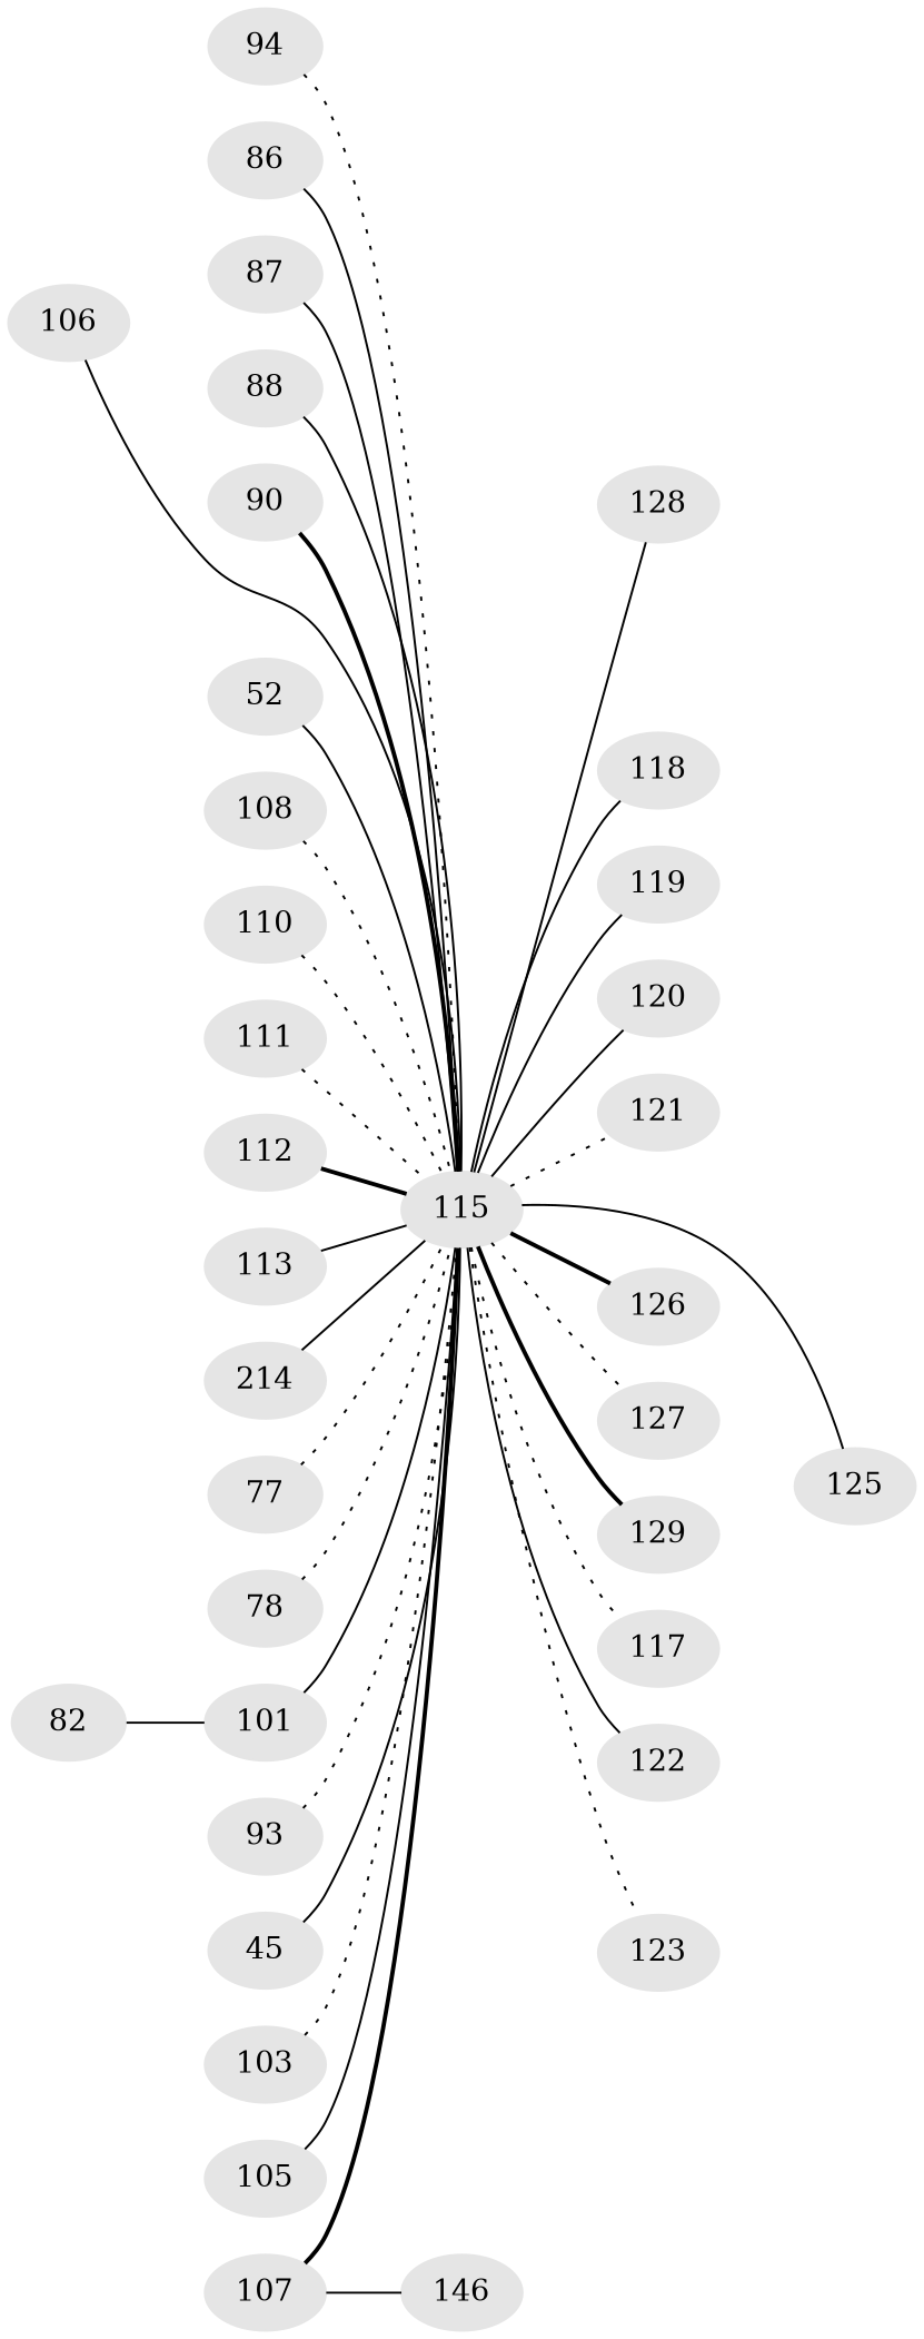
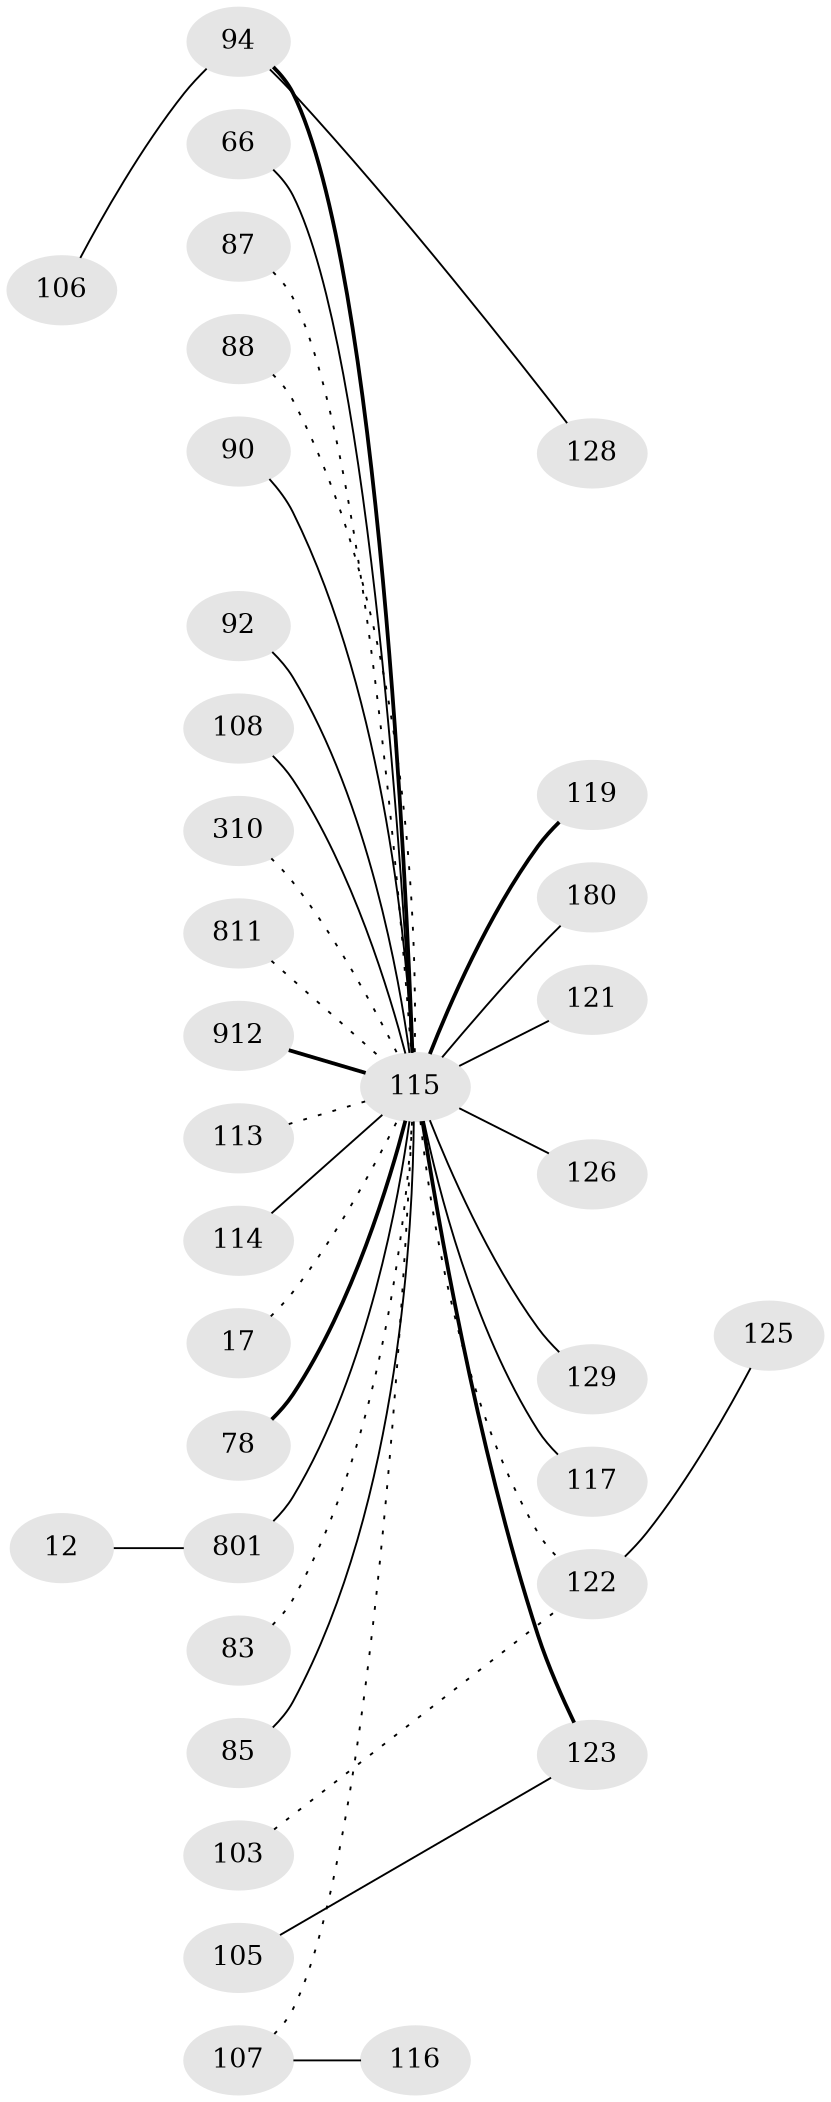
  graph {
    rankdir=LR
    node [color=gray90 style=filled]
    edge [style=solid]
    115 [super="+6+12+91+80+49+50+100+53+54+56+62+72+89+97+96+61+65+70+104+71+102+73+74"]
    117
-   118
    119
-   120
+   120 [label=180]
    121
    122 [super="+19"]
    123
    125
    126
-   127
    128
    129 [super="+84+93"]
-   77
+   77 [label=17]
    78
-   82
-   101
-   83 [label=93]
-   85 [label=45]
-   86
+   82 [label=12]
+   101 [label=801]
+   83
+   85
+   86 [label=66]
    87
    88
    90
-   92 [label=52]
+   92
    94
    103
    105
    106 [super="+22"]
    107
-   116 [label=146]
+   116
    108
-   110
-   111
-   112
+   110 [label=310]
+   111 [label=811]
+   112 [label=912]
    113
-   114 [super="+57+95" label=214]
-   115 -- 117 [style=dotted]
-   115 -- 118
-   115 -- 119
+   114 [super="+57+95"]
+   115 -- 117
+   115 -- 119 [style=bold]
    115 -- 120
-   115 -- 121 [style=dotted]
-   115 -- 122
-   115 -- 123 [style=dotted]
-   115 -- 125
-   115 -- 126 [style=bold]
-   115 -- 127 [style=dotted]
-   115 -- 128
-   115 -- 129 [style=bold]
+   115 -- 121
+   115 -- 122 [style=dotted]
+   115 -- 123 [style=bold]
+   122 -- 125
+   115 -- 126
+   94 -- 128
+   115 -- 129
    77 -- 115 [style=dotted]
-   78 -- 115 [style=dotted]
+   78 -- 115 [style=bold]
    82 -- 101
    101 -- 115
    83 -- 115 [style=dotted]
    85 -- 115
    86 -- 115
-   87 -- 115
-   88 -- 115
-   90 -- 115 [style=bold]
+   87 -- 115 [style=dotted]
+   88 -- 115 [style=dotted]
+   90 -- 115
    92 -- 115
-   94 -- 115 [style=dotted]
-   103 -- 115 [style=dotted]
-   105 -- 115
-   106 -- 115
-   107 -- 115 [style=bold]
+   94 -- 115 [style=bold]
+   103 -- 122 [style=dotted]
+   105 -- 123
+   106 -- 94
+   107 -- 115 [style=dotted]
    107 -- 116
-   108 -- 115 [style=dotted]
+   108 -- 115
    110 -- 115 [style=dotted]
    111 -- 115 [style=dotted]
    112 -- 115 [style=bold]
-   113 -- 115
+   113 -- 115 [style=dotted]
    114 -- 115
  }
